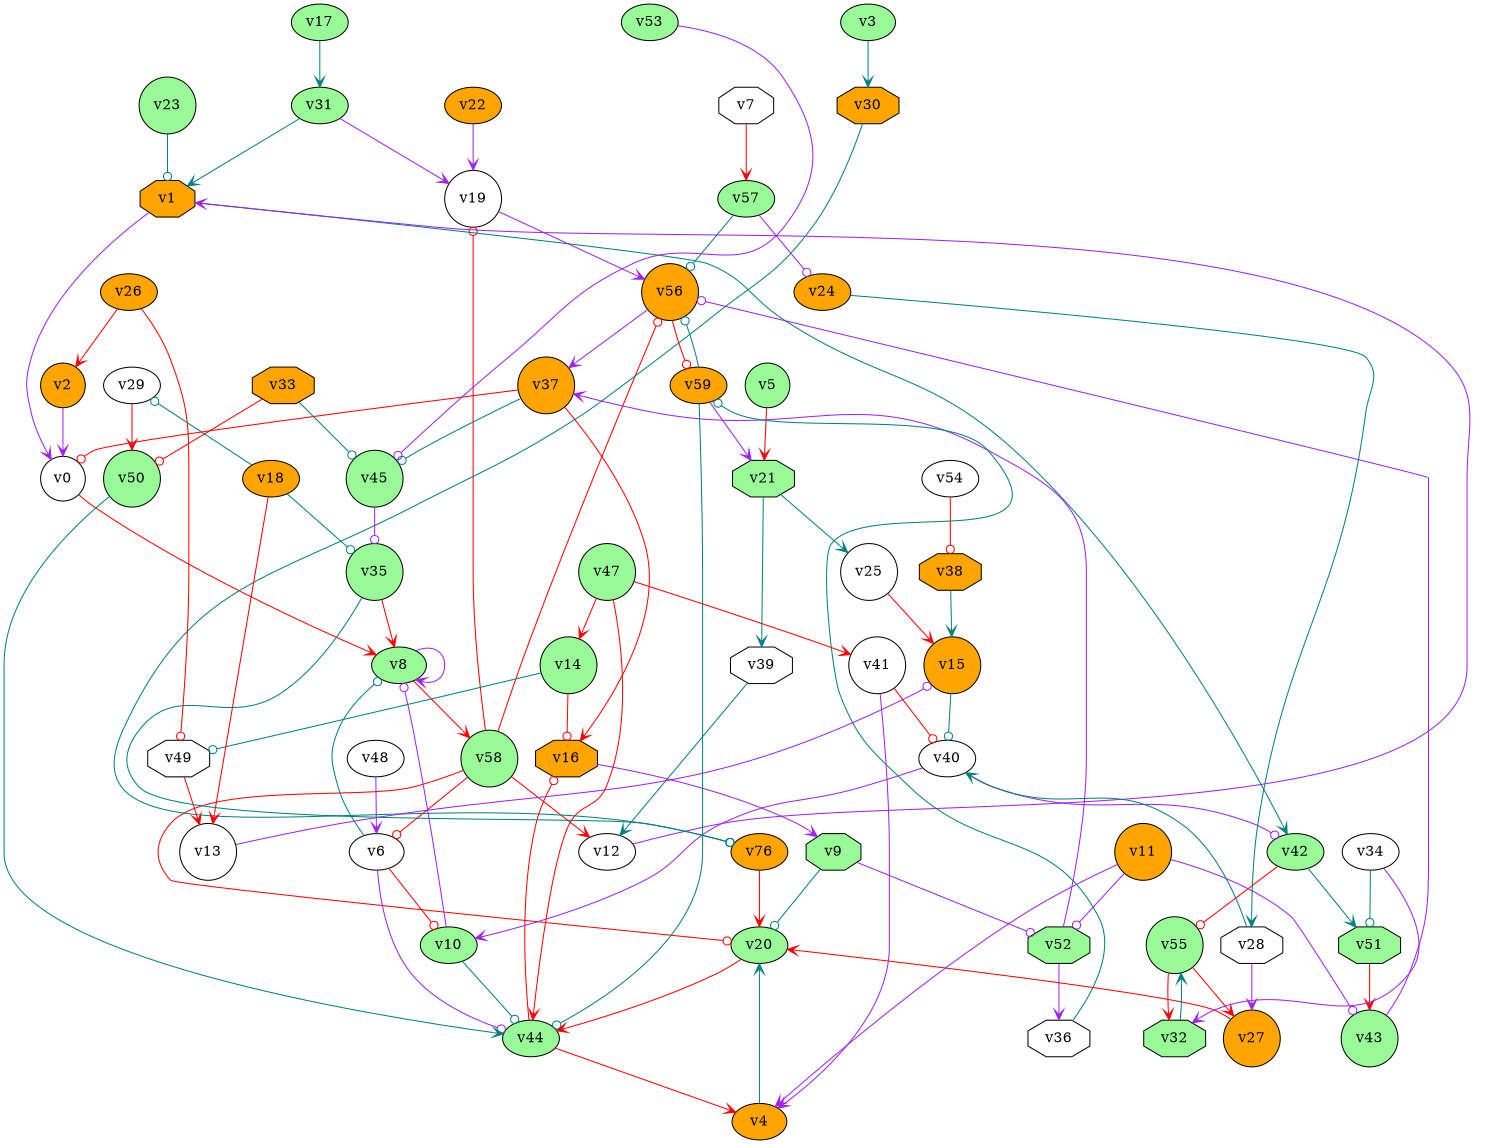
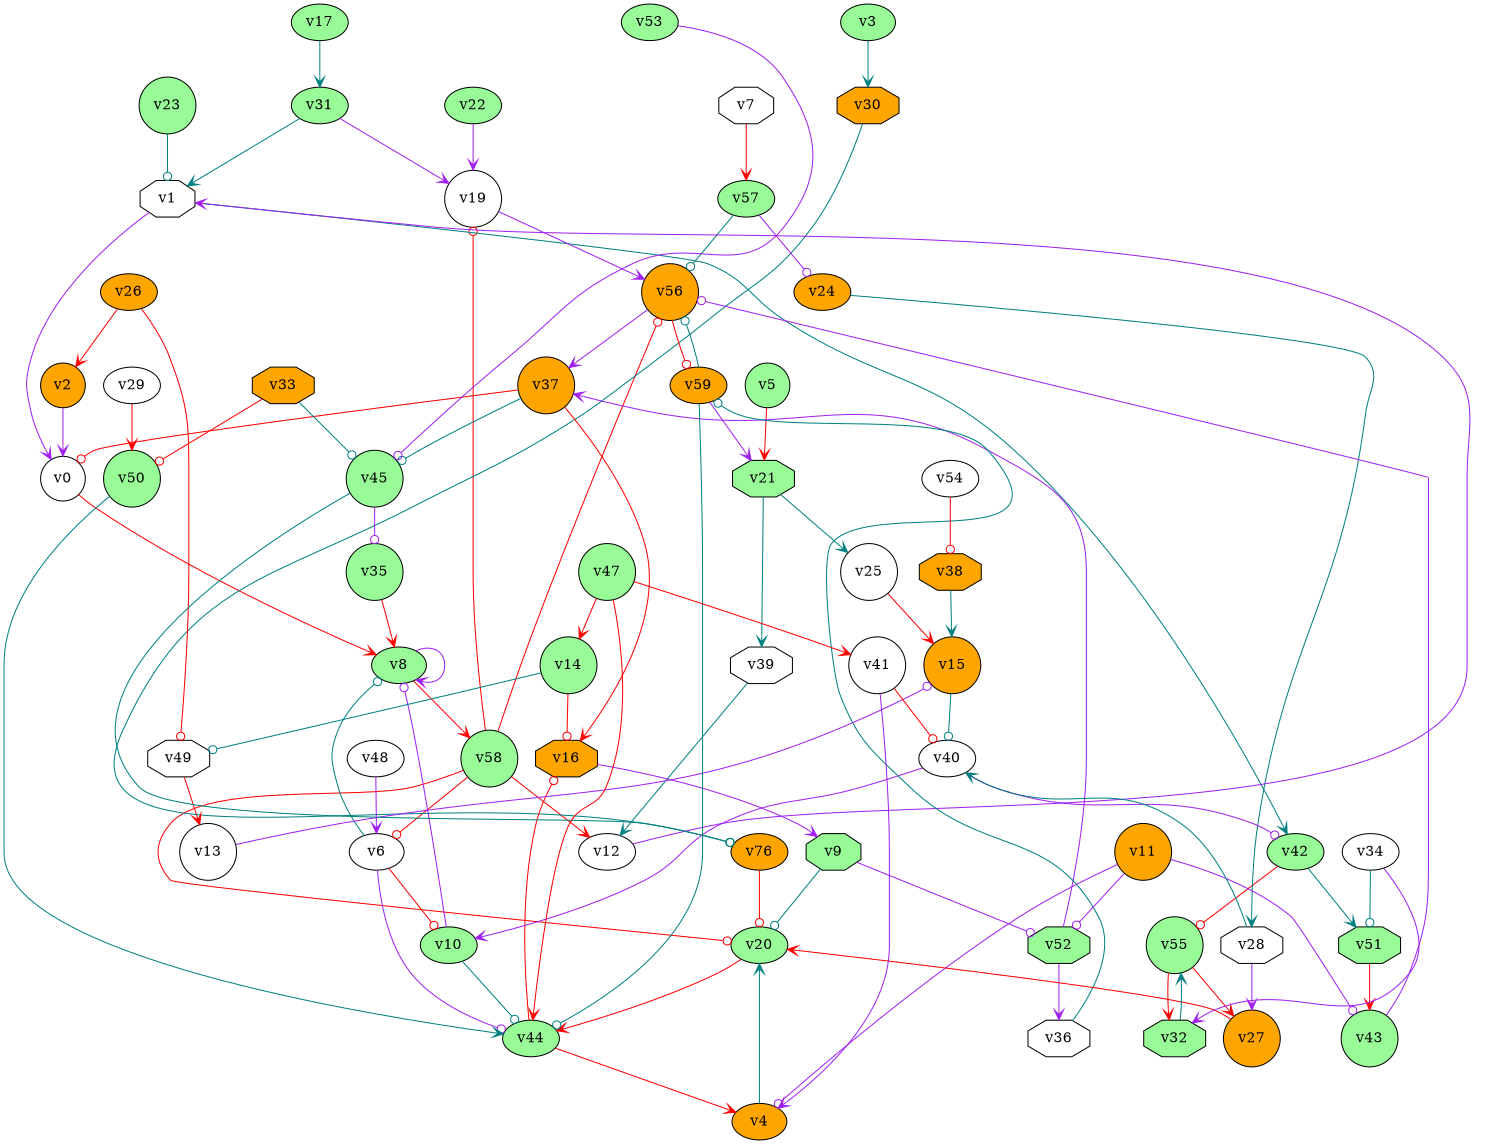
  digraph {
    node [fillcolor=palegreen player=0 shape=ellipse style=filled]
    edge [arrowhead=vee color=red]
    v0 [fillcolor=white shape=circle]
    v8
    v58 [player=1 shape=circle]
-   v1 [fillcolor=orange shape=octagon]
+   v1 [fillcolor=white shape=octagon]
    v42
    v55 [shape=circle]
    v51 [player=1 shape=octagon]
    v2 [fillcolor=orange player=1 shape=circle]
    v3 [player=1]
    v30 [fillcolor=orange shape=octagon]
    n11 [fillcolor=orange label=v76]
    v4 [fillcolor=orange]
    v20
    v44
    v5 [player=1 shape=circle]
    v21 [shape=octagon]
    v25 [fillcolor=white player=1 shape=circle]
    v39 [fillcolor=white player=1 shape=octagon]
    v6 [fillcolor=white]
    v10
    v16 [fillcolor=orange shape=octagon]
    v7 [fillcolor=white shape=octagon]
    v57
    v56 [fillcolor=orange shape=circle]
    v24 [fillcolor=orange player=1]
    v12 [fillcolor=white player=1]
    v19 [fillcolor=white player=1 shape=circle]
    v9 [shape=octagon]
    v52 [shape=octagon]
    v36 [fillcolor=white player=1 shape=octagon]
    v37 [fillcolor=orange shape=circle]
    v11 [fillcolor=orange shape=circle]
    v43 [player=1 shape=circle]
    v13 [fillcolor=white player=1 shape=circle]
    v15 [fillcolor=orange shape=circle]
    v40 [fillcolor=white]
    v14 [player=1 shape=circle]
    v49 [fillcolor=white shape=octagon]
    v17
    v31
-   v18 [fillcolor=orange]
    v29 [fillcolor=white player=1]
    v35 [shape=circle]
    v50 [shape=circle]
    v59 [fillcolor=orange player=1]
-   v22 [fillcolor=orange]
+   v22
    v23 [player=1 shape=circle]
    v28 [fillcolor=white shape=octagon]
    v27 [fillcolor=orange shape=circle]
    v26 [fillcolor=orange]
    v32 [player=1 shape=octagon]
    v33 [fillcolor=orange player=1 shape=octagon]
    v45 [shape=circle]
    v34 [fillcolor=white player=1]
    v38 [fillcolor=orange player=1 shape=octagon]
    v41 [fillcolor=white shape=circle]
    v47 [shape=circle]
    v48 [fillcolor=white]
    v53
    v54 [fillcolor=white player=1]
    v0 -> v8 [constraint="t < 12"]
    v8 -> v8 [color=purple]
    v8 -> v58
    v58 -> v20 [arrowhead=odot constraint="t < 14"]
    v58 -> v6 [arrowhead=odot]
    v58 -> v56 [arrowhead=odot]
    v58 -> v12
    v58 -> v19 [arrowhead=odot]
    v1 -> v0 [color=purple]
    v1 -> v42 [color=teal constraint="t mod 3 == 2"]
    v42 -> v55 [arrowhead=odot]
    v42 -> v51 [color=teal]
    v55 -> v27
    v55 -> v32
    v51 -> v43
    v2 -> v0 [color=purple]
    v3 -> v30 [color=teal]
    v30 -> n11 [arrowhead=odot color=teal constraint="t < 9"]
-   n11 -> v20
+   n11 -> v20 [arrowhead=odot]
    v4 -> v20 [color=teal]
    v20 -> v44
    v44 -> v4
    v44 -> v16 [arrowhead=odot]
    v5 -> v21
    v21 -> v25 [color=teal]
    v21 -> v39 [color=teal]
    v25 -> v15
    v39 -> v12 [color=teal]
    v6 -> v8 [arrowhead=odot color=teal]
    v6 -> v44 [arrowhead=odot color=purple]
    v6 -> v10 [arrowhead=odot]
    v10 -> v8 [arrowhead=odot color=purple]
    v10 -> v44 [arrowhead=odot color=teal]
    v16 -> v9 [color=purple]
    v7 -> v57
    v57 -> v56 [arrowhead=odot color=teal]
    v57 -> v24 [arrowhead=odot color=purple]
    v56 -> v37 [color=purple]
    v56 -> v59 [arrowhead=odot]
    v24 -> v28 [color=teal constraint="t mod 4 == 0"]
    v12 -> v1 [color=purple constraint="t < 9"]
    v19 -> v56 [color=purple]
    v9 -> v20 [arrowhead=odot color=teal]
    v9 -> v52 [arrowhead=odot color=purple]
    v52 -> v36 [color=purple]
    v52 -> v37 [color=purple]
    v36 -> v59 [arrowhead=odot color=teal constraint="t < 7"]
    v37 -> v0 [arrowhead=odot]
    v37 -> v16
    v37 -> v45 [arrowhead=odot color=teal]
-   v11 -> v4 [color=purple constraint="t >= 1"]
+   v11 -> v4 [arrowhead=odot color=purple constraint="t >= 1"]
    v11 -> v52 [arrowhead=odot color=purple]
    v11 -> v43 [arrowhead=odot color=purple]
    v43 -> v56 [arrowhead=odot color=purple]
    v13 -> v15 [arrowhead=odot color=purple constraint="t >= 2"]
    v15 -> v40 [arrowhead=odot color=teal]
    v40 -> v42 [arrowhead=odot color=purple]
    v40 -> v10 [color=purple]
    v14 -> v16 [arrowhead=odot]
    v14 -> v49 [arrowhead=odot color=teal]
    v49 -> v13
    v17 -> v31 [color=teal]
    v31 -> v1 [color=teal]
    v31 -> v19 [color=purple]
-   v18 -> v13
-   v18 -> v29 [arrowhead=odot color=teal constraint="t >= 4"]
-   v18 -> v35 [arrowhead=odot color=teal]
    v29 -> v50
    v35 -> v8
    v50 -> v44 [color=teal]
    v59 -> v44 [arrowhead=odot color=teal]
    v59 -> v21 [color=purple]
    v59 -> v56 [arrowhead=odot color=teal]
    v22 -> v19 [color=purple]
    v23 -> v1 [arrowhead=odot color=teal]
    v28 -> v40 [color=teal constraint="t mod 2 == 1"]
    v28 -> v27 [color=purple]
    v27 -> v20 [constraint="t mod 4 == 1"]
    v26 -> v2
    v26 -> v49 [arrowhead=odot]
    v32 -> v55 [color=teal]
    v33 -> v50 [arrowhead=odot]
    v33 -> v45 [arrowhead=odot color=teal]
-   v35 -> n11 [arrowhead=odot color=teal constraint="t mod 5 == 2"]
+   v45 -> n11 [arrowhead=odot color=teal constraint="t mod 5 == 2"]
    v45 -> v35 [arrowhead=odot color=purple]
    v34 -> v51 [arrowhead=odot color=teal]
    v34 -> v32 [color=purple constraint="t < 11"]
    v38 -> v15 [color=teal]
    v41 -> v4 [color=purple]
    v41 -> v40 [arrowhead=odot]
    v47 -> v44
    v47 -> v14
    v47 -> v41
    v48 -> v6 [color=purple]
    v53 -> v45 [arrowhead=odot color=purple constraint="t mod 2 == 1"]
    v54 -> v38 [arrowhead=odot]
  }
